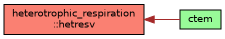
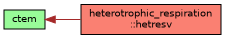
  digraph {
    rankdir=LR
    node [color=black fontname=Helvetica fontsize=10 shape=record style=filled]
    n1 [fillcolor=salmon fontcolor=black height=0.2 label="heterotrophic_respiration\l::hetresv" width=0.4]
    n2 [fillcolor=palegreen height=0.2 label=ctem width=0.4]
-   n1 -> n2 [color=brown dir=back fontname=Helvetica fontsize=10 labelfontname=Helvetica labelfontsize=10 style=solid]
+   n2 -> n1 [color=brown dir=back fontname=Helvetica fontsize=10 labelfontname=Helvetica labelfontsize=10 style=solid]
  }
